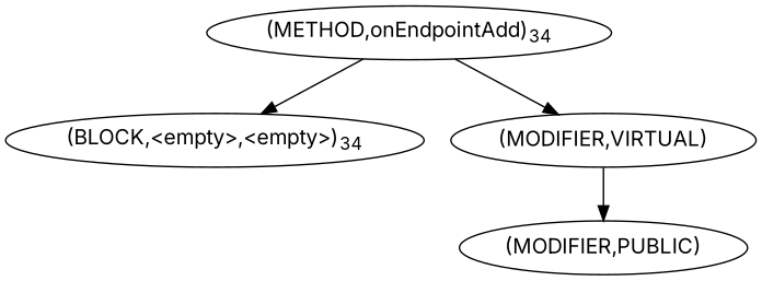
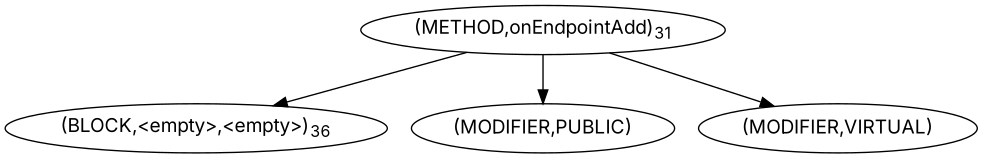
  digraph {
    fontname=Inter
    node [fontname=Inter]
    edge [fontname=Inter]
-   n1 [label=<(METHOD,onEndpointAdd)<SUB>34</SUB>>]
-   n2 [label=<(BLOCK,&lt;empty&gt;,&lt;empty&gt;)<SUB>34</SUB>>]
+   n1 [label=<(METHOD,onEndpointAdd)<SUB>31</SUB>>]
+   n2 [label=<(BLOCK,&lt;empty&gt;,&lt;empty&gt;)<SUB>36</SUB>>]
    n3 [label=<(MODIFIER,PUBLIC)>]
    n4 [label=<(MODIFIER,VIRTUAL)>]
    n1 -> n2
-   n4 -> n3
+   n1 -> n3
    n1 -> n4
  }
